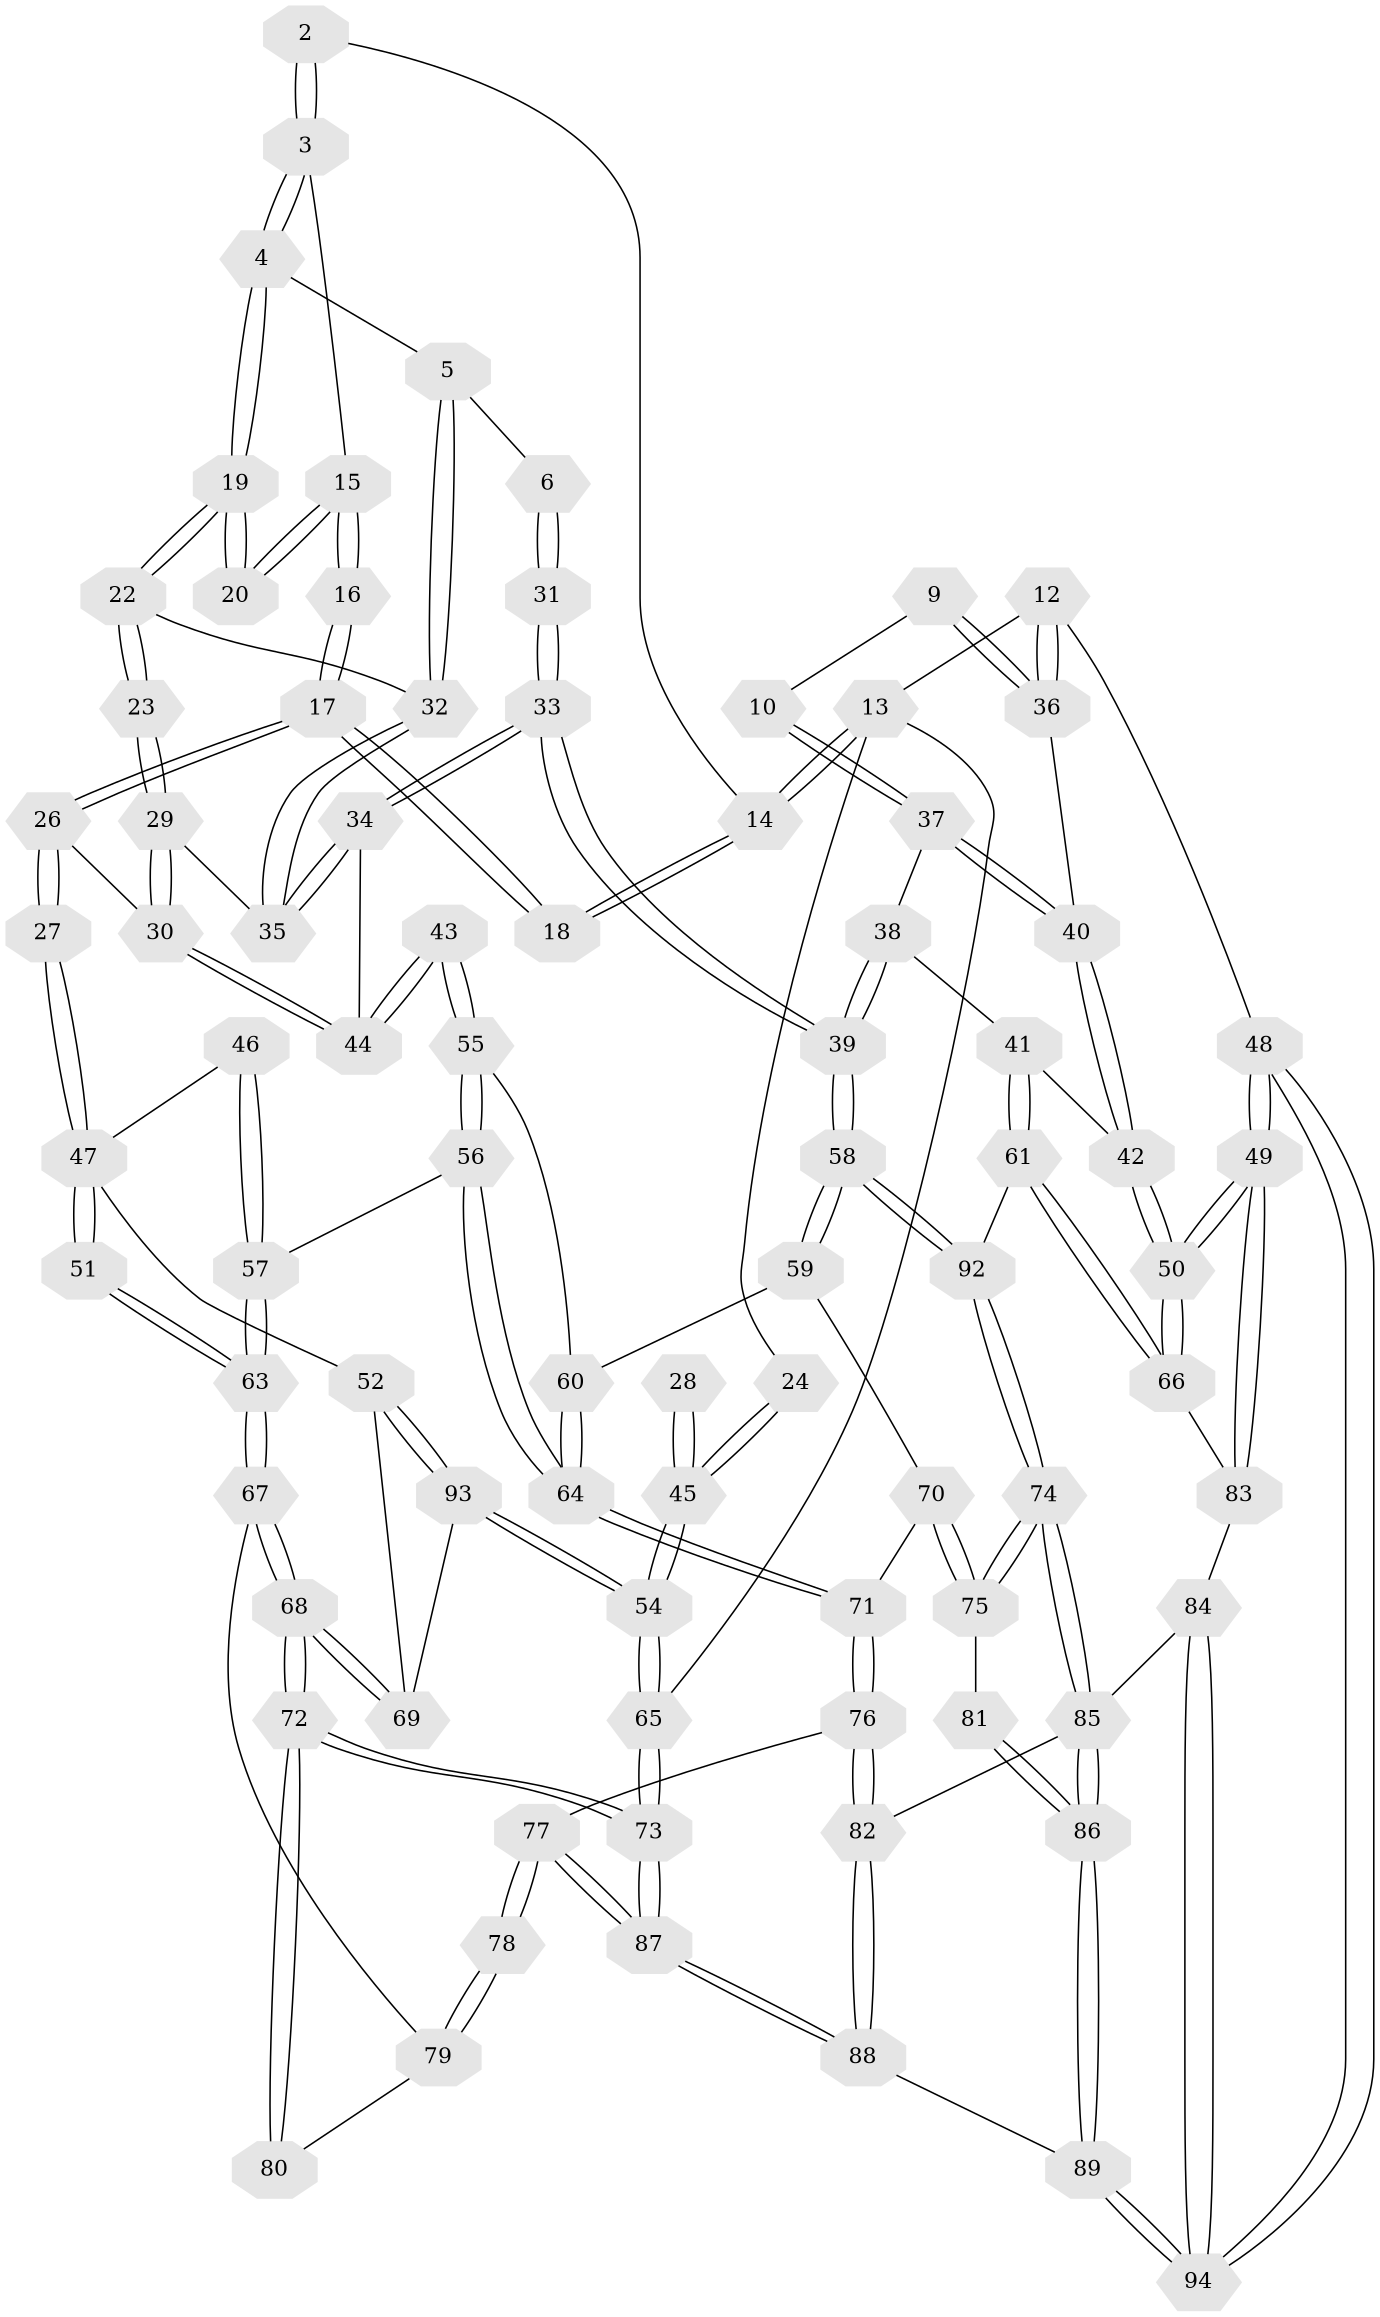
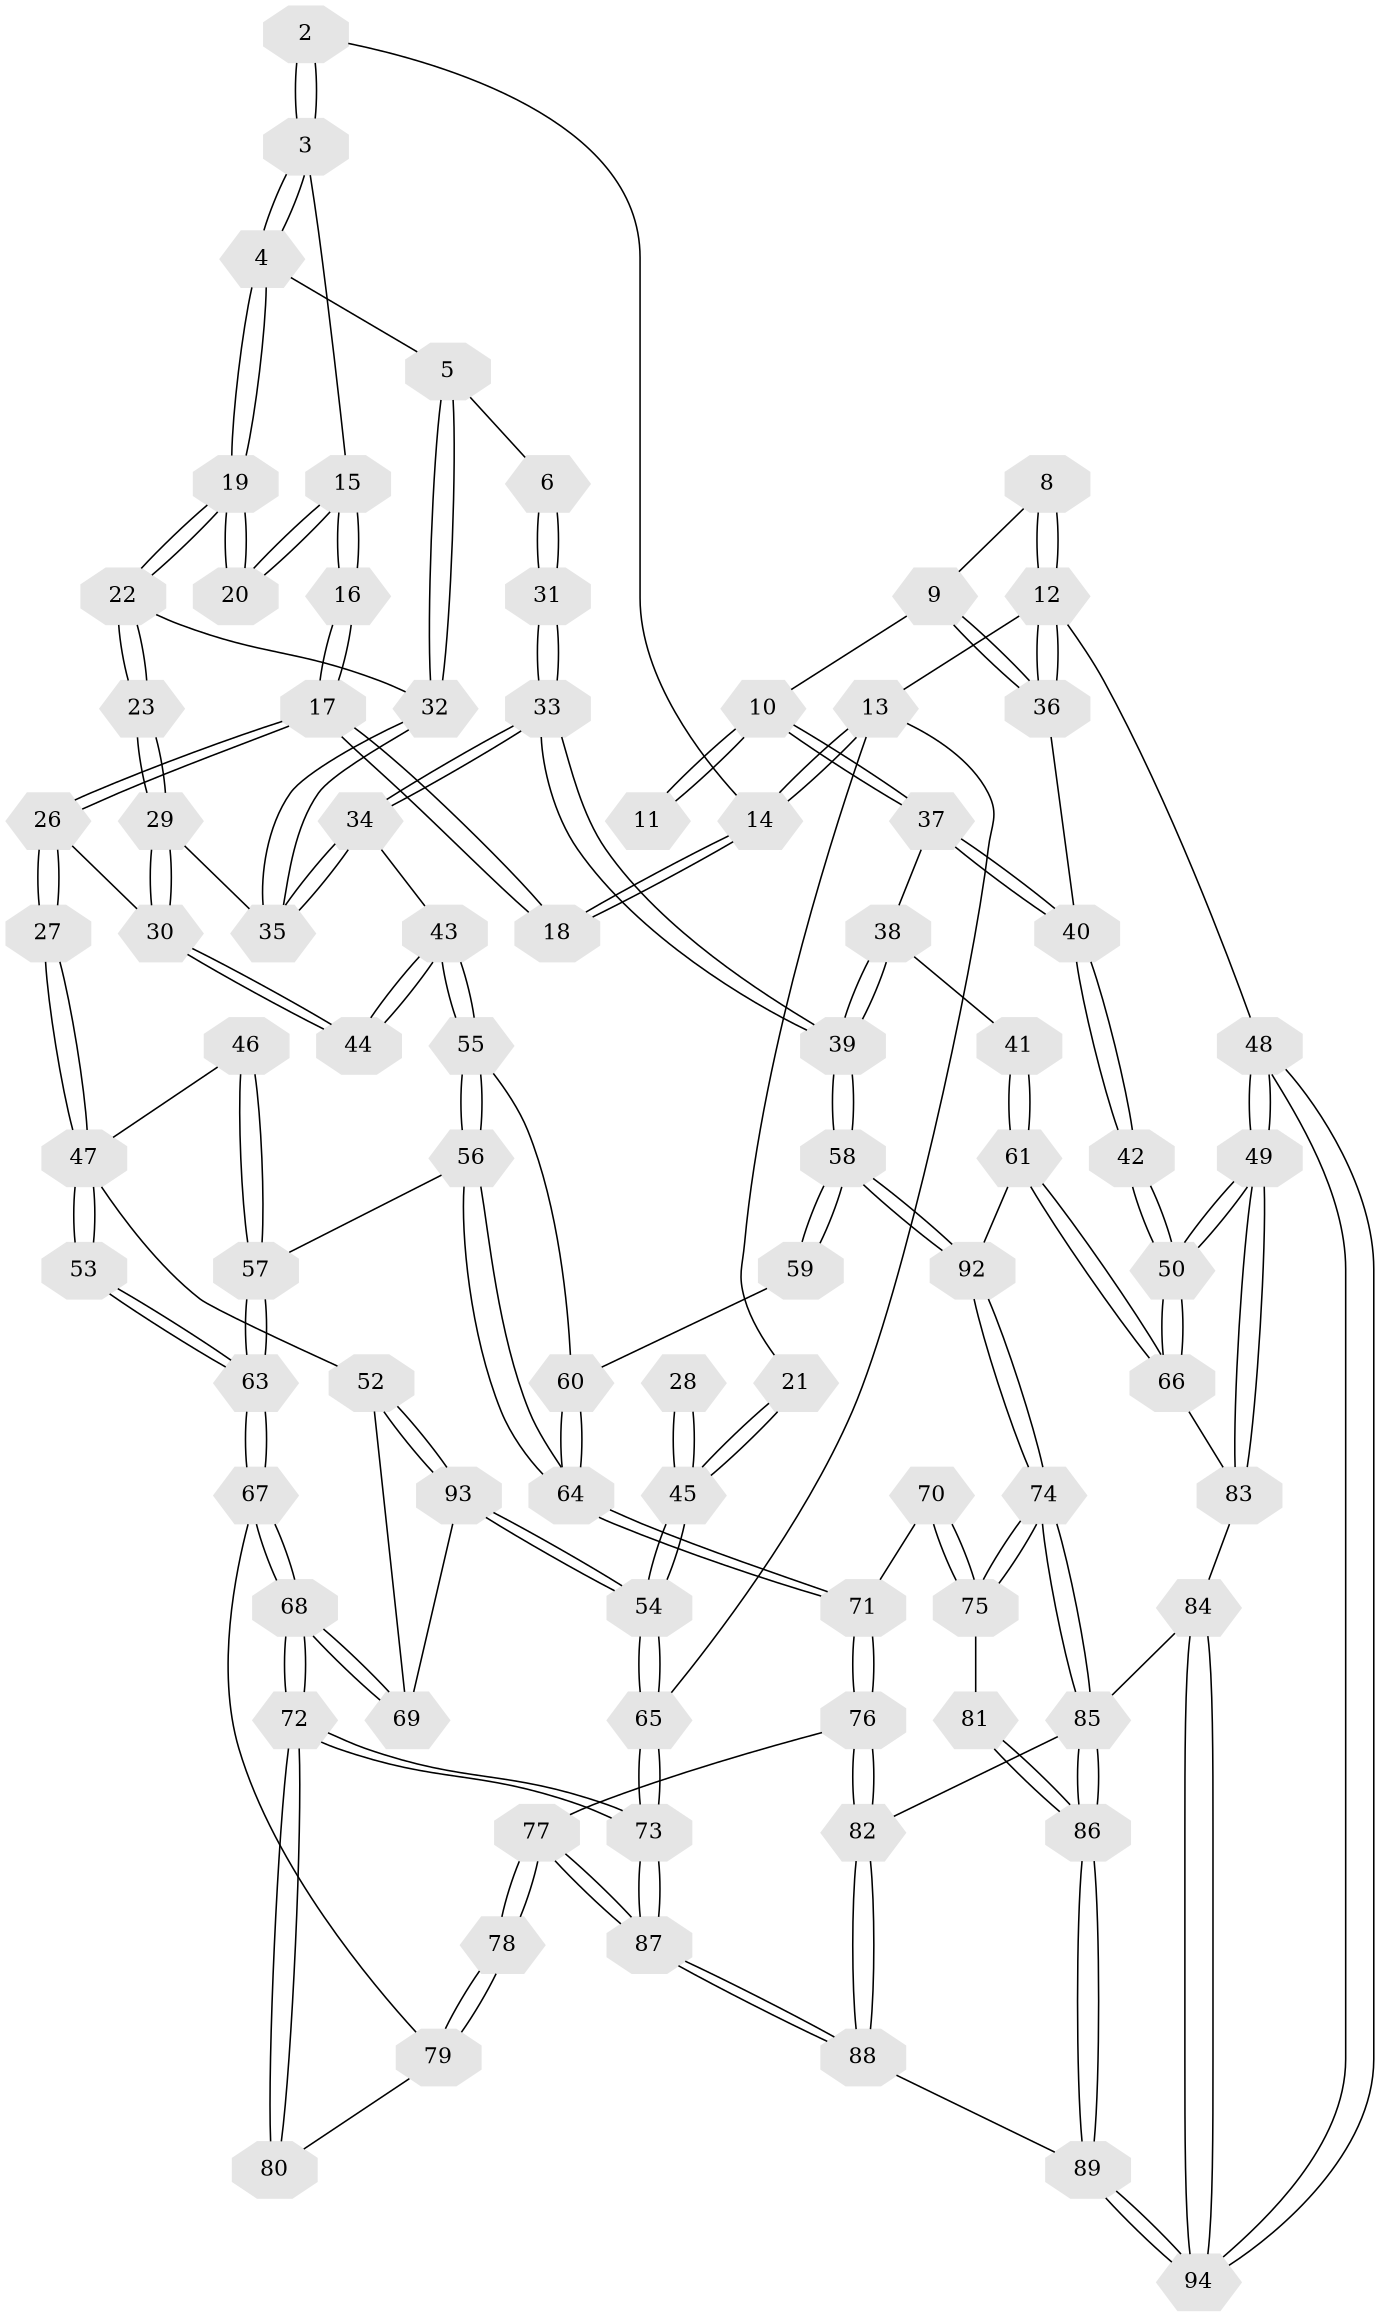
  graph {
    node [color=gray90 shape=octagon style=filled]
    2
    3
    14 [shape=hexagon]
    9 [shape=hexagon]
+   8
    12 [shape=hexagon]
    4 [shape=hexagon]
    15
    18
    5
    19
    16 [shape=hexagon]
    20
    6 [shape=hexagon]
    32 [shape=hexagon]
    22
    31
    35 [shape=hexagon]
    33
+   11 [shape=hexagon]
    10 [shape=hexagon]
    36
    13 [shape=hexagon]
    48
    37 [shape=hexagon]
    40
    38
-   24 [shape=hexagon]
+   24 [shape=hexagon label=21]
    65 [shape=hexagon]
    49
    n31 [label=94 shape=hexagon]
    45 [shape=hexagon]
    73
    17
    26 [shape=hexagon]
    27
    30 [shape=hexagon]
    23 [shape=hexagon]
    29 [shape=hexagon]
    54
    28 [shape=hexagon]
    47
    44
-   51
+   51 [label=53]
    52
    34 [shape=hexagon]
    39
    43
    58
    55 [shape=hexagon]
    42
    41
    61 [shape=hexagon]
    59
    n55 [label=92]
    50 [shape=hexagon]
    66
    56 [shape=hexagon]
    60 [shape=hexagon]
    46
    57
    63 [shape=hexagon]
    83
    84 [shape=hexagon]
    n65 [label=93]
    69 [shape=hexagon]
    67 [shape=hexagon]
    64
    71
    70 [shape=hexagon]
    74 [shape=hexagon]
    75
    85 [shape=hexagon]
    68
    79
    76
    87
    72 [shape=hexagon]
    80
    81 [shape=hexagon]
    77
    82 [shape=hexagon]
    88
    86
    78 [shape=hexagon]
    89
    2 -- 3
    2 -- 3
    2 -- 14
    3 -- 4
    3 -- 4
    3 -- 15
    14 -- 18
    14 -- 18
    9 -- 10
    9 -- 36
    9 -- 36
+   8 -- 9
+   8 -- 12
+   8 -- 12
    12 -- 36
    12 -- 36
    12 -- 13
    12 -- 48
    4 -- 5
    4 -- 19
    4 -- 19
    15 -- 16
    15 -- 16
    15 -- 20
    15 -- 20
    5 -- 6
    5 -- 32
    5 -- 32
    19 -- 20
    19 -- 20
    19 -- 22
    19 -- 22
    16 -- 17
    16 -- 17
    6 -- 31
    6 -- 31
    32 -- 35
    32 -- 35
    22 -- 32
    22 -- 23
    22 -- 23
    31 -- 33
    31 -- 33
    33 -- 34
    33 -- 34
    33 -- 39
    33 -- 39
+   10 -- 11
+   10 -- 11
    10 -- 37
    10 -- 37
    36 -- 40
    13 -- 14
    13 -- 14
    13 -- 24
    13 -- 65
    48 -- 49
    48 -- 49
    48 -- n31
    48 -- n31
    37 -- 40
    37 -- 40
    37 -- 38
    40 -- 42
    40 -- 42
    38 -- 39
    38 -- 39
    38 -- 41
    24 -- 45
    24 -- 45
    65 -- 73
    65 -- 73
    49 -- 50
    49 -- 50
    49 -- 83
    49 -- 83
    45 -- 54
    45 -- 54
    73 -- 87
    73 -- 87
    17 -- 18
    17 -- 18
    17 -- 26
    17 -- 26
    26 -- 27
    26 -- 27
    26 -- 30
    27 -- 47
    27 -- 47
    30 -- 44
    30 -- 44
    23 -- 29
    23 -- 29
    29 -- 35
    29 -- 30
    29 -- 30
    54 -- 65
    54 -- 65
    28 -- 45
    28 -- 45
    47 -- 51
    47 -- 51
    47 -- 52
    51 -- 63
    51 -- 63
    52 -- n65
    52 -- n65
    52 -- 69
    34 -- 35
    34 -- 35
-   34 -- 44
+   34 -- 43
    39 -- 58
    39 -- 58
    43 -- 44
    43 -- 44
    43 -- 55
    43 -- 55
    58 -- 59
    58 -- 59
    58 -- n55
    58 -- n55
    55 -- 56
    55 -- 56
    55 -- 60
    42 -- 50
    42 -- 50
-   41 -- 42
    41 -- 61
    41 -- 61
    61 -- n55
    61 -- 66
    61 -- 66
    59 -- 60
-   59 -- 70
    n55 -- 74
    n55 -- 74
    50 -- 66
    50 -- 66
    66 -- 83
    56 -- 57
    56 -- 64
    56 -- 64
    60 -- 64
    60 -- 64
    46 -- 47
    46 -- 57
    46 -- 57
    57 -- 63
    57 -- 63
    63 -- 67
    63 -- 67
    83 -- 84
    84 -- n31
    84 -- n31
    84 -- 85
    n65 -- 54
    n65 -- 54
    n65 -- 69
    67 -- 68
    67 -- 68
    67 -- 79
    64 -- 71
    64 -- 71
    71 -- 76
    71 -- 76
    70 -- 71
    70 -- 75
    70 -- 75
    74 -- 75
    74 -- 75
    74 -- 85
    74 -- 85
    75 -- 81
    85 -- 82
    85 -- 86
    85 -- 86
    68 -- 69
    68 -- 69
    68 -- 72
    68 -- 72
    79 -- 80
    76 -- 77
    76 -- 82
    76 -- 82
    87 -- 88
    87 -- 88
    72 -- 73
    72 -- 73
    72 -- 80
    72 -- 80
    81 -- 86
    81 -- 86
    77 -- 87
    77 -- 87
    77 -- 78
    77 -- 78
    82 -- 88
    82 -- 88
    88 -- 89
    86 -- 89
    86 -- 89
    78 -- 79
    78 -- 79
    89 -- n31
    89 -- n31
  }
